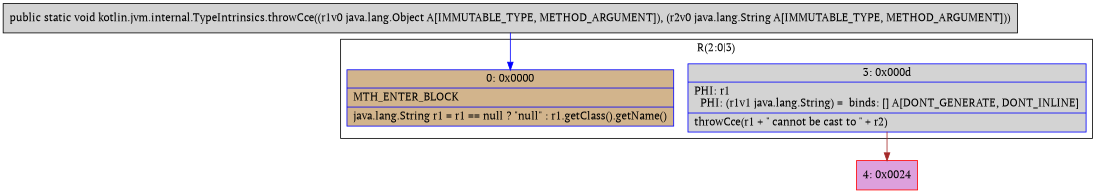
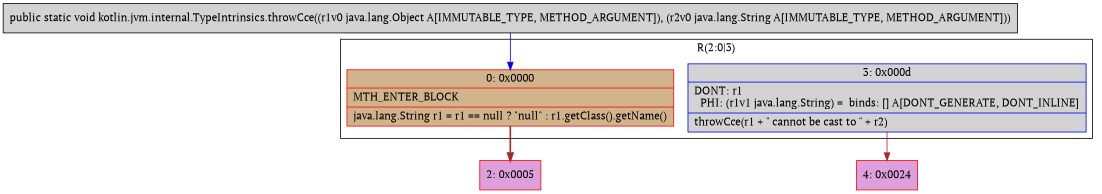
  digraph {
    fontname="PT Serif"
    node [color=blue fillcolor=lightgrey fontname="PT Serif" shape=record style=filled]
    edge [color=brown fontname="PT Serif" style=solid]
-   n1 [fillcolor=tan label="{0\:\ 0x0000|MTH_ENTER_BLOCK\l|java.lang.String r1 = r1 == null ? \"null\" : r1.getClass().getName()\l}"]
-   n2 [label="{3\:\ 0x000d|PHI: r1 \l  PHI: (r1v1 java.lang.String) =  binds: [] A[DONT_GENERATE, DONT_INLINE]\l|throwCce(r1 + \" cannot be cast to \" + r2)\l}"]
+   n1 [color=red fillcolor=tan label="{0\:\ 0x0000|MTH_ENTER_BLOCK\l|java.lang.String r1 = r1 == null ? \"null\" : r1.getClass().getName()\l}"]
+   n2 [label="{3\:\ 0x000d|DONT: r1 \l  PHI: (r1v1 java.lang.String) =  binds: [] A[DONT_GENERATE, DONT_INLINE]\l|throwCce(r1 + \" cannot be cast to \" + r2)\l}"]
+   n3 [color=red fillcolor=plum label="{2\:\ 0x0005}"]
    n4 [color=red fillcolor=plum label="{4\:\ 0x0024}"]
    n5 [label="{public static void kotlin.jvm.internal.TypeIntrinsics.throwCce((r1v0 java.lang.Object A[IMMUTABLE_TYPE, METHOD_ARGUMENT]), (r2v0 java.lang.String A[IMMUTABLE_TYPE, METHOD_ARGUMENT])) }" color=""]
    subgraph cluster_1 {
      label="R(2:0|3)"
      n1
      n2
    }
+   n1 -> n3 [style=bold]
    n2 -> n4
    n5 -> n1 [color=blue]
  }
